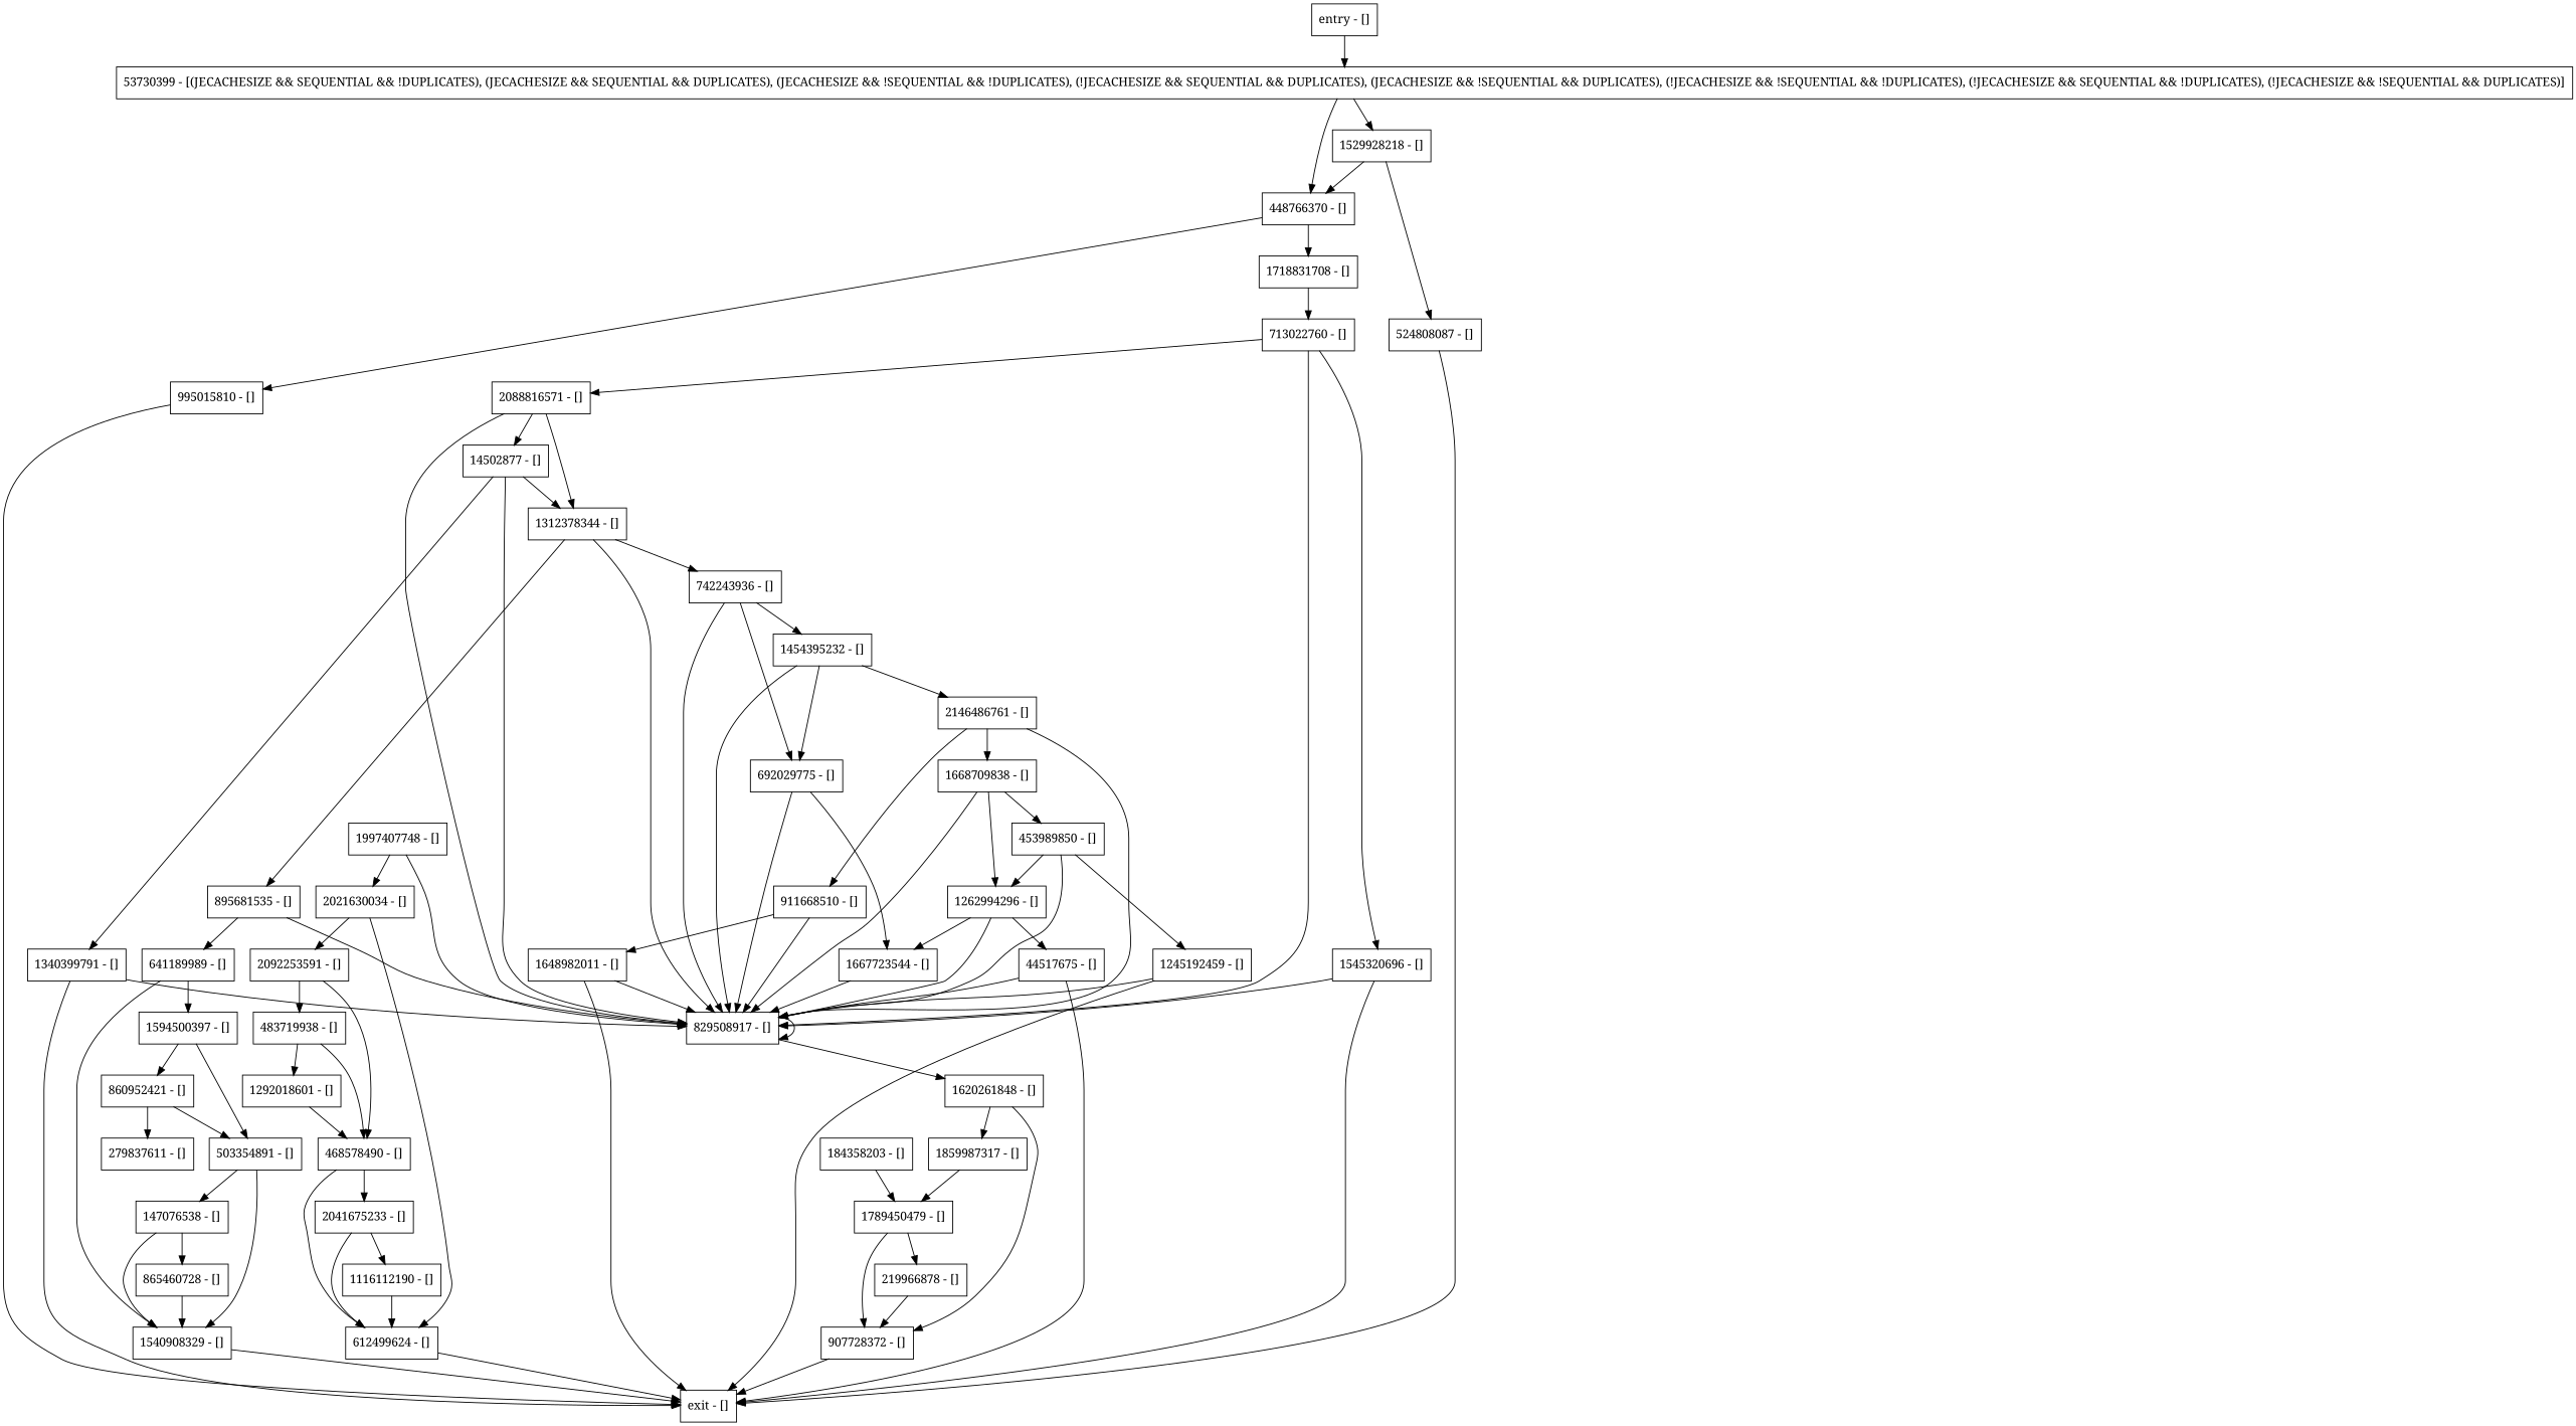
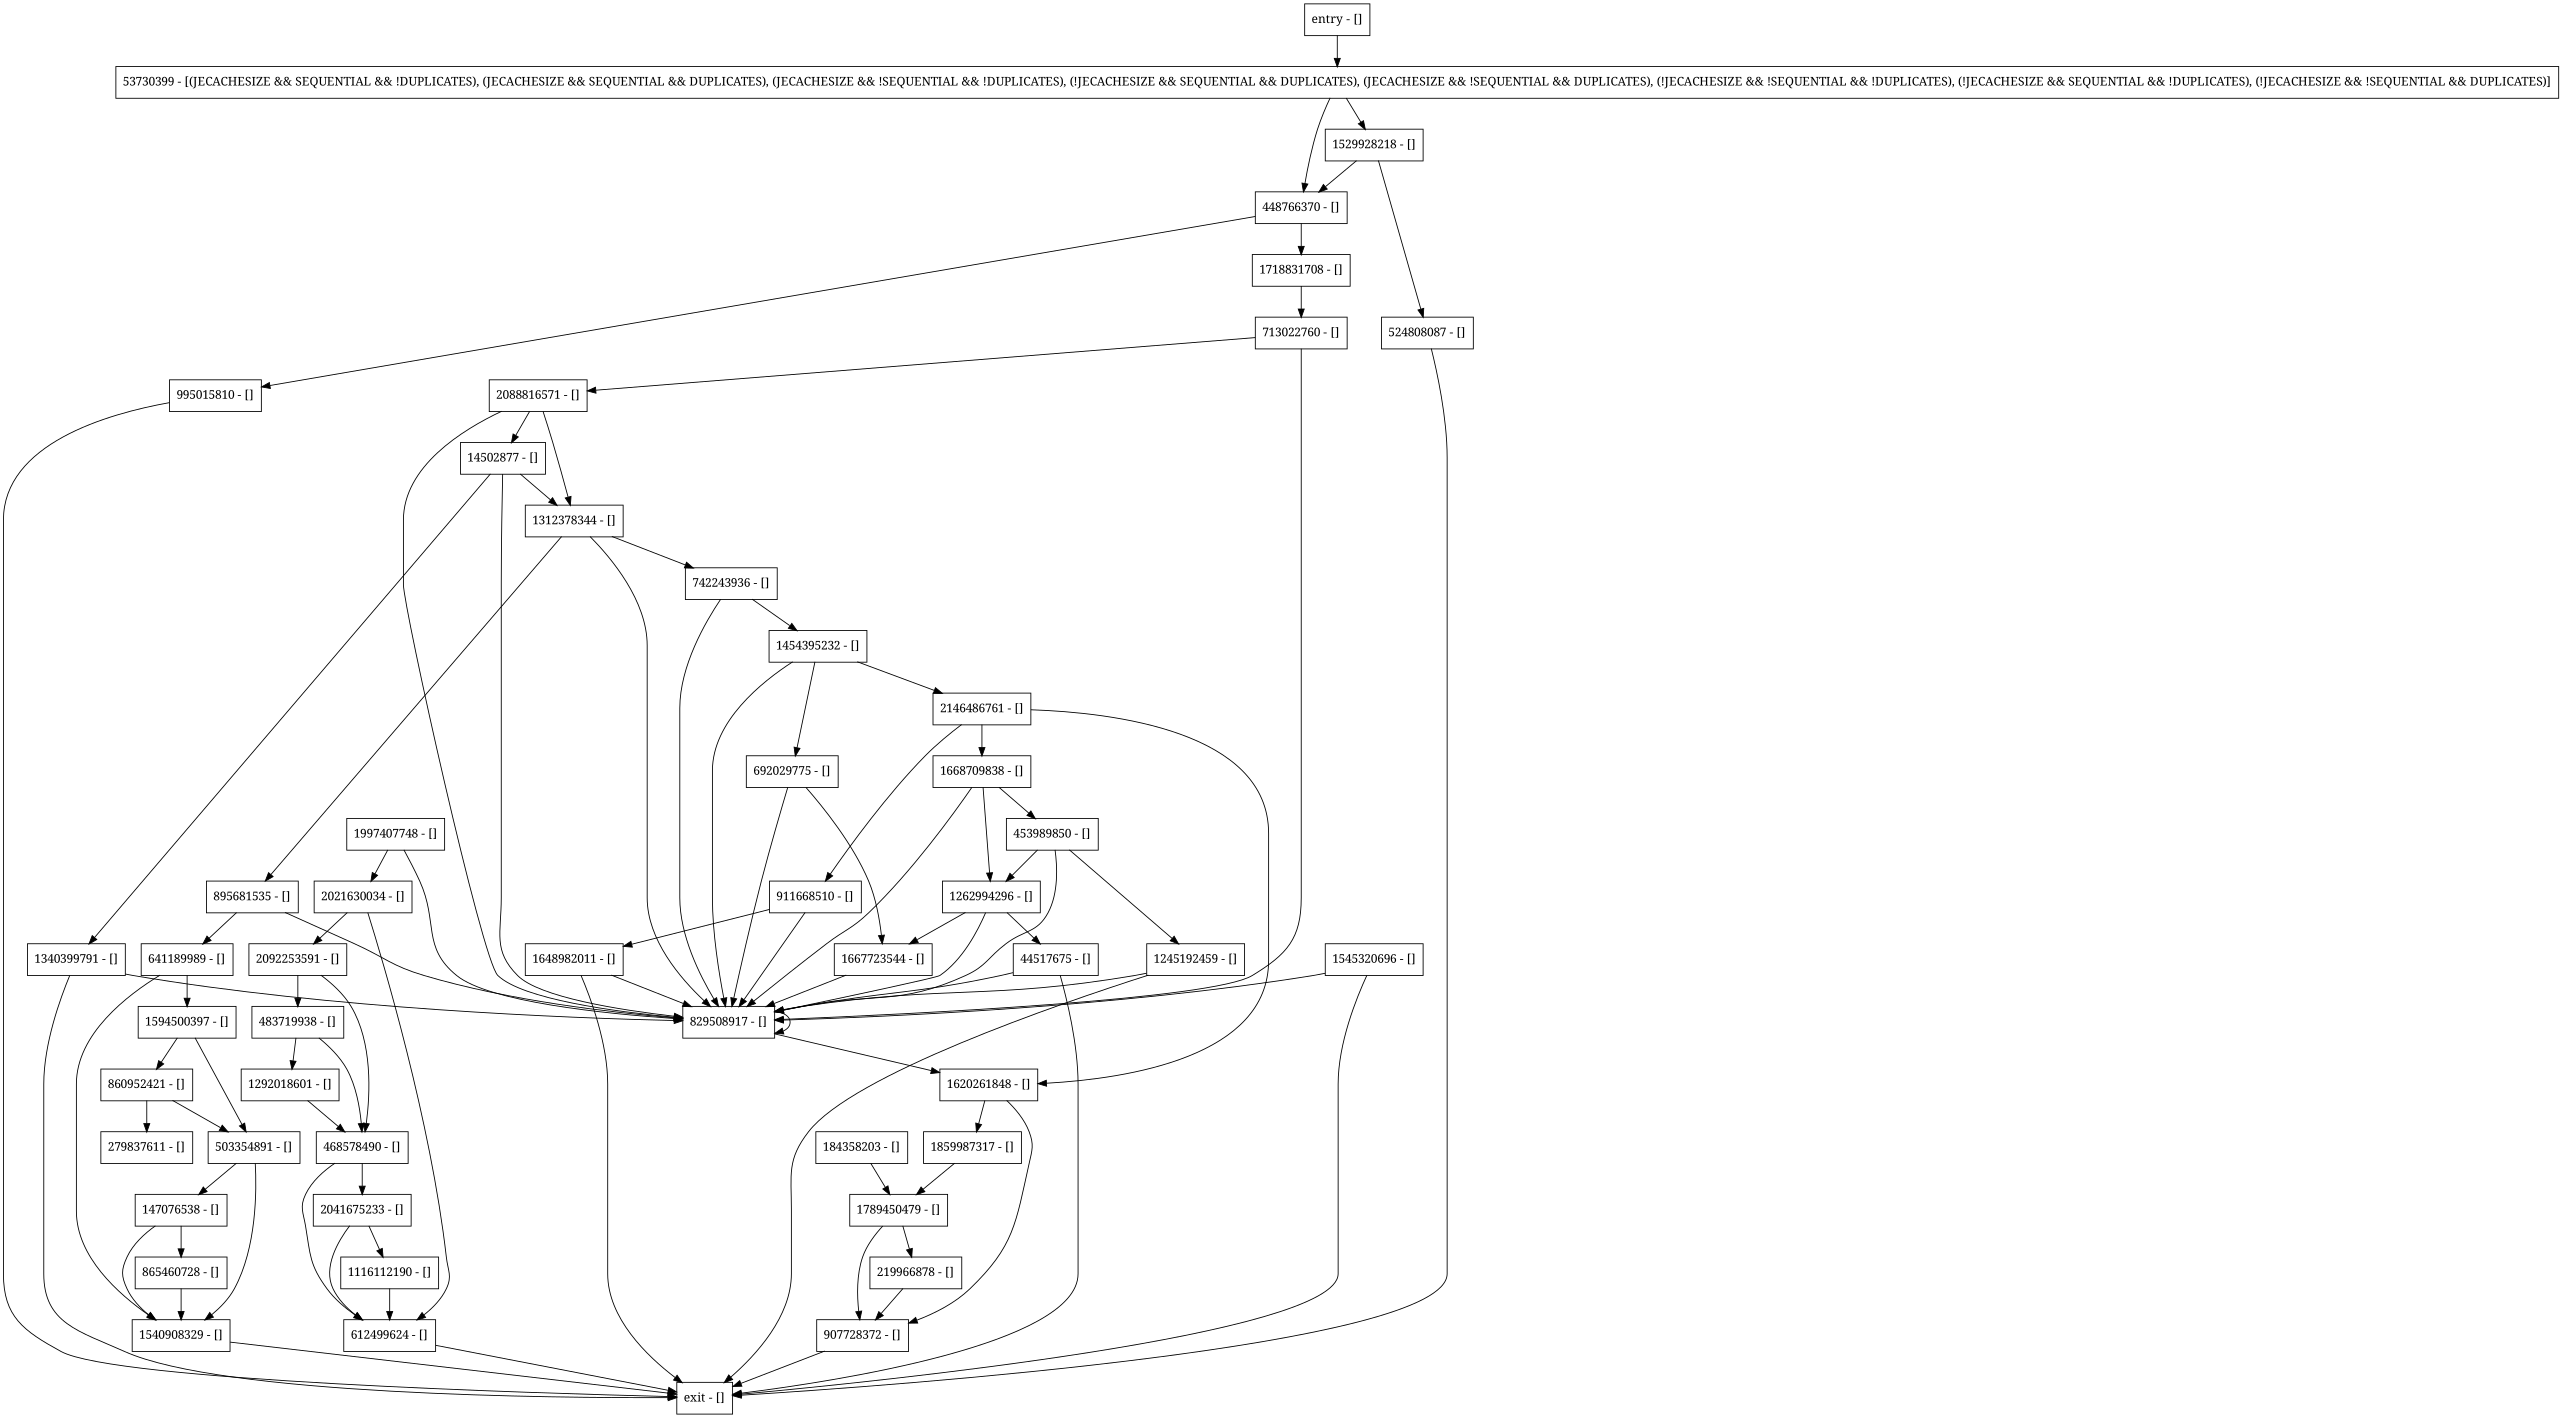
  digraph {
    fontname="Noto Serif"
    node [fontname="Noto Serif" shape=record]
    edge [fontname="Noto Serif"]
    n1 [label="448766370 - []"]
    n2 [label="1718831708 - []"]
    n3 [label="995015810 - []"]
    n4 [label="713022760 - []"]
    n5 [label="exit - []"]
    n6 [label="1116112190 - []"]
    n7 [label="612499624 - []"]
    n8 [label="147076538 - []"]
    n9 [label="1540908329 - []"]
    n10 [label="865460728 - []"]
    n11 [label="895681535 - []"]
    n12 [label="829508917 - []"]
    n13 [label="641189989 - []"]
    n14 [label="1620261848 - []"]
    n15 [label="1594500397 - []"]
    n16 [label="219966878 - []"]
    n17 [label="907728372 - []"]
    n18 [label="1859987317 - []"]
    n19 [label="1789450479 - []"]
    n20 [label="2021630034 - []"]
    n21 [label="2092253591 - []"]
    n22 [label="468578490 - []"]
    n23 [label="483719938 - []"]
    n24 [label="1545320696 - []"]
    n25 [label="2088816571 - []"]
    n26 [label="44517675 - []"]
    n27 [label="184358203 - []"]
    n28 [label="2146486761 - []"]
    n29 [label="911668510 - []"]
    n30 [label="1668709838 - []"]
    n31 [label="1648982011 - []"]
    n32 [label="453989850 - []"]
    n33 [label="1262994296 - []"]
    n34 [label="14502877 - []"]
    n35 [label="1312378344 - []"]
    n36 [label="1340399791 - []"]
    n37 [label="742243936 - []"]
    n38 [label="503354891 - []"]
    n39 [label="860952421 - []"]
    n40 [label="entry - []"]
    n41 [label="53730399 - [(JECACHESIZE && SEQUENTIAL && !DUPLICATES), (JECACHESIZE && SEQUENTIAL && DUPLICATES), (JECACHESIZE && !SEQUENTIAL && !DUPLICATES), (!JECACHESIZE && SEQUENTIAL && DUPLICATES), (JECACHESIZE && !SEQUENTIAL && DUPLICATES), (!JECACHESIZE && !SEQUENTIAL && !DUPLICATES), (!JECACHESIZE && SEQUENTIAL && !DUPLICATES), (!JECACHESIZE && !SEQUENTIAL && DUPLICATES)]"]
    n42 [label="1529928218 - []"]
    n43 [label="279837611 - []"]
    n44 [label="2041675233 - []"]
    n45 [label="1245192459 - []"]
    n46 [label="1667723544 - []"]
    n47 [label="1454395232 - []"]
    n48 [label="692029775 - []"]
    n49 [label="1997407748 - []"]
    n50 [label="1292018601 - []"]
    n51 [label="524808087 - []"]
    n1 -> n2
    n1 -> n3
    n2 -> n4
    n3 -> n5
    n4 -> n12
-   n4 -> n24
    n4 -> n25
    n6 -> n7
    n7 -> n5
    n8 -> n9
    n8 -> n10
    n9 -> n5
    n10 -> n9
    n11 -> n12
    n11 -> n13
    n12 -> n12
    n12 -> n14
    n13 -> n9
    n13 -> n15
    n14 -> n17
    n14 -> n18
    n15 -> n38
    n15 -> n39
    n16 -> n17
    n17 -> n5
    n18 -> n19
    n19 -> n16
    n19 -> n17
    n20 -> n7
    n20 -> n21
    n21 -> n22
    n21 -> n23
    n22 -> n7
    n22 -> n44
    n23 -> n22
    n23 -> n50
    n24 -> n5
    n24 -> n12
    n25 -> n12
    n25 -> n34
    n25 -> n35
    n26 -> n5
    n26 -> n12
    n27 -> n19
-   n28 -> n12
+   n28 -> n14
    n28 -> n29
    n28 -> n30
    n29 -> n12
    n29 -> n31
    n30 -> n12
    n30 -> n32
    n30 -> n33
    n31 -> n5
    n31 -> n12
    n32 -> n12
    n32 -> n33
    n32 -> n45
    n33 -> n12
    n33 -> n26
    n33 -> n46
    n34 -> n12
    n34 -> n35
    n34 -> n36
    n35 -> n11
    n35 -> n12
    n35 -> n37
    n36 -> n5
    n36 -> n12
    n37 -> n12
    n37 -> n47
-   n37 -> n48
    n38 -> n8
    n38 -> n9
    n39 -> n38
    n39 -> n43
    n40 -> n41
    n41 -> n1
    n41 -> n42
    n42 -> n1
    n42 -> n51
    n44 -> n6
    n44 -> n7
    n45 -> n5
    n45 -> n12
    n46 -> n12
    n47 -> n12
    n47 -> n28
    n47 -> n48
    n48 -> n12
    n48 -> n46
    n49 -> n12
    n49 -> n20
    n50 -> n22
    n51 -> n5
  }
